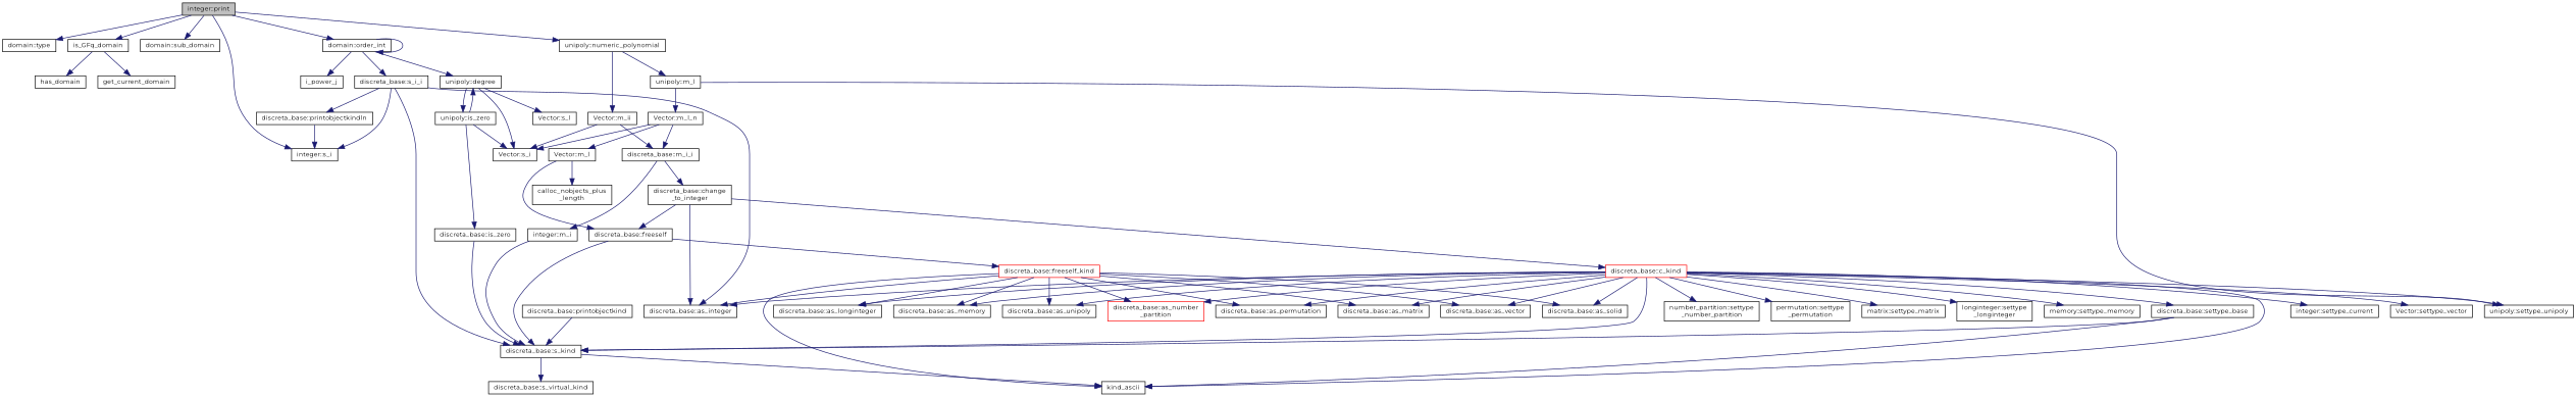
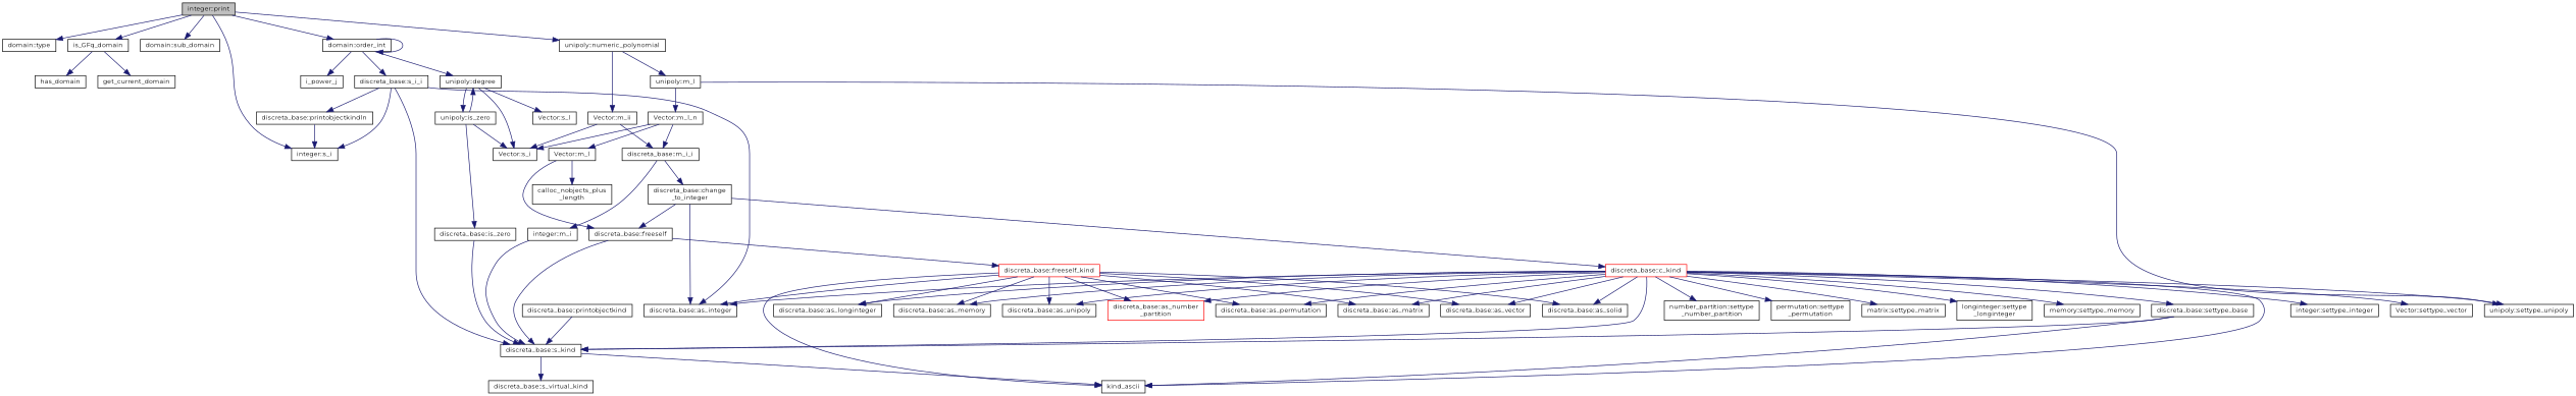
  digraph {
    fontname=Montserrat
    rankdir=TB
    node [color=black fillcolor=white fontname=Montserrat fontsize=10 shape=record style=filled]
    edge [color=midnightblue fontname=Montserrat fontsize=10 labelfontname=Helvetica labelfontsize=10 style=solid]
    n1 [fillcolor=grey75 fontcolor=black height=0.2 label="integer::print" width=0.4]
    n2 [height=0.2 label="domain::type" width=0.4]
    n3 [height=0.2 label=is_GFq_domain width=0.4]
    n4 [height=0.2 label="domain::sub_domain" width=0.4]
    n5 [height=0.2 label="domain::order_int" width=0.4]
    n6 [height=0.2 label="integer::s_i" width=0.4]
    n7 [height=0.2 label="unipoly::numeric_polynomial" width=0.4]
    n8 [height=0.2 label=has_domain width=0.4]
    n9 [height=0.2 label=get_current_domain width=0.4]
    n10 [height=0.2 label="discreta_base::s_i_i" width=0.4]
    n11 [height=0.2 label="unipoly::degree" width=0.4]
    n12 [height=0.2 label=i_power_j width=0.4]
    n13 [height=0.2 label="unipoly::m_l" width=0.4]
    n14 [height=0.2 label="Vector::m_ii" width=0.4]
    n15 [height=0.2 label="discreta_base::s_kind" width=0.4]
    n16 [height=0.2 label="discreta_base::printobjectkindln" width=0.4]
    n17 [height=0.2 label="discreta_base::as_integer" width=0.4]
    n18 [height=0.2 label="Vector::s_l" width=0.4]
    n19 [height=0.2 label="Vector::s_i" width=0.4]
    n20 [height=0.2 label="unipoly::is_zero" width=0.4]
    n21 [height=0.2 label="discreta_base::s_virtual_kind" width=0.4]
    n22 [height=0.2 label=kind_ascii width=0.4]
    n23 [height=0.2 label="discreta_base::printobjectkind" width=0.4]
    n24 [height=0.2 label="discreta_base::is_zero" width=0.4]
    n25 [height=0.2 label="Vector::m_l_n" width=0.4]
    n26 [height=0.2 label="unipoly::settype_unipoly" width=0.4]
    n27 [height=0.2 label="discreta_base::m_i_i" width=0.4]
    n28 [height=0.2 label="Vector::m_l" width=0.4]
    n29 [height=0.2 label="discreta_base::freeself" width=0.4]
    n30 [height=0.2 label="calloc_nobjects_plus\l_length" width=0.4]
    n31 [height=0.2 label="discreta_base::change\l_to_integer" width=0.4]
    n32 [height=0.2 label="integer::m_i" width=0.4]
    n33 [color=red height=0.2 label="discreta_base::freeself_kind" width=0.4]
    n34 [height=0.2 label="discreta_base::as_vector" width=0.4]
    n35 [color=red height=0.2 label="discreta_base::as_number\l_partition" width=0.4]
    n36 [height=0.2 label="discreta_base::as_permutation" width=0.4]
    n37 [height=0.2 label="discreta_base::as_matrix" width=0.4]
    n38 [height=0.2 label="discreta_base::as_longinteger" width=0.4]
    n39 [height=0.2 label="discreta_base::as_memory" width=0.4]
    n40 [height=0.2 label="discreta_base::as_unipoly" width=0.4]
    n41 [height=0.2 label="discreta_base::as_solid" width=0.4]
    n42 [color=red height=0.2 label="discreta_base::c_kind" width=0.4]
    n43 [height=0.2 label="discreta_base::settype_base" width=0.4]
-   n44 [height=0.2 label="integer::settype_current" width=0.4]
+   n44 [height=0.2 label="integer::settype_integer" width=0.4]
    n45 [height=0.2 label="Vector::settype_vector" width=0.4]
    n46 [height=0.2 label="number_partition::settype\l_number_partition" width=0.4]
    n47 [height=0.2 label="permutation::settype\l_permutation" width=0.4]
    n48 [height=0.2 label="matrix::settype_matrix" width=0.4]
    n49 [height=0.2 label="longinteger::settype\l_longinteger" width=0.4]
    n50 [height=0.2 label="memory::settype_memory" width=0.4]
    n1 -> n2
    n1 -> n3
    n1 -> n4
    n1 -> n5
    n1 -> n6
    n1 -> n7
    n3 -> n8
    n3 -> n9
    n5 -> n5
    n5 -> n10
    n5 -> n11
    n5 -> n12
    n7 -> n13
    n7 -> n14
    n10 -> n6
    n10 -> n15
    n10 -> n16
    n10 -> n17
    n11 -> n18
    n11 -> n19
    n11 -> n20
    n13 -> n25
    n13 -> n26
    n14 -> n19
    n14 -> n27
    n15 -> n21
    n15 -> n22
    n16 -> n6
    n20 -> n11
    n20 -> n19
    n20 -> n24
    n23 -> n15
    n24 -> n15
    n25 -> n19
    n25 -> n27
    n25 -> n28
    n27 -> n31
    n27 -> n32
    n28 -> n29
    n28 -> n30
    n29 -> n15
    n29 -> n33
    n31 -> n17
    n31 -> n29
    n31 -> n42
    n32 -> n15
    n33 -> n17
    n33 -> n22
    n33 -> n34
    n33 -> n35
    n33 -> n36
    n33 -> n37
    n33 -> n38
    n33 -> n39
    n33 -> n40
    n33 -> n41
    n42 -> n15
    n42 -> n17
    n42 -> n22
    n42 -> n26
    n42 -> n34
    n42 -> n35
    n42 -> n36
    n42 -> n37
    n42 -> n38
    n42 -> n39
    n42 -> n40
    n42 -> n41
    n42 -> n43
    n42 -> n44
    n42 -> n45
    n42 -> n46
    n42 -> n47
    n42 -> n48
    n42 -> n49
    n42 -> n50
    n43 -> n15
    n43 -> n22
  }
